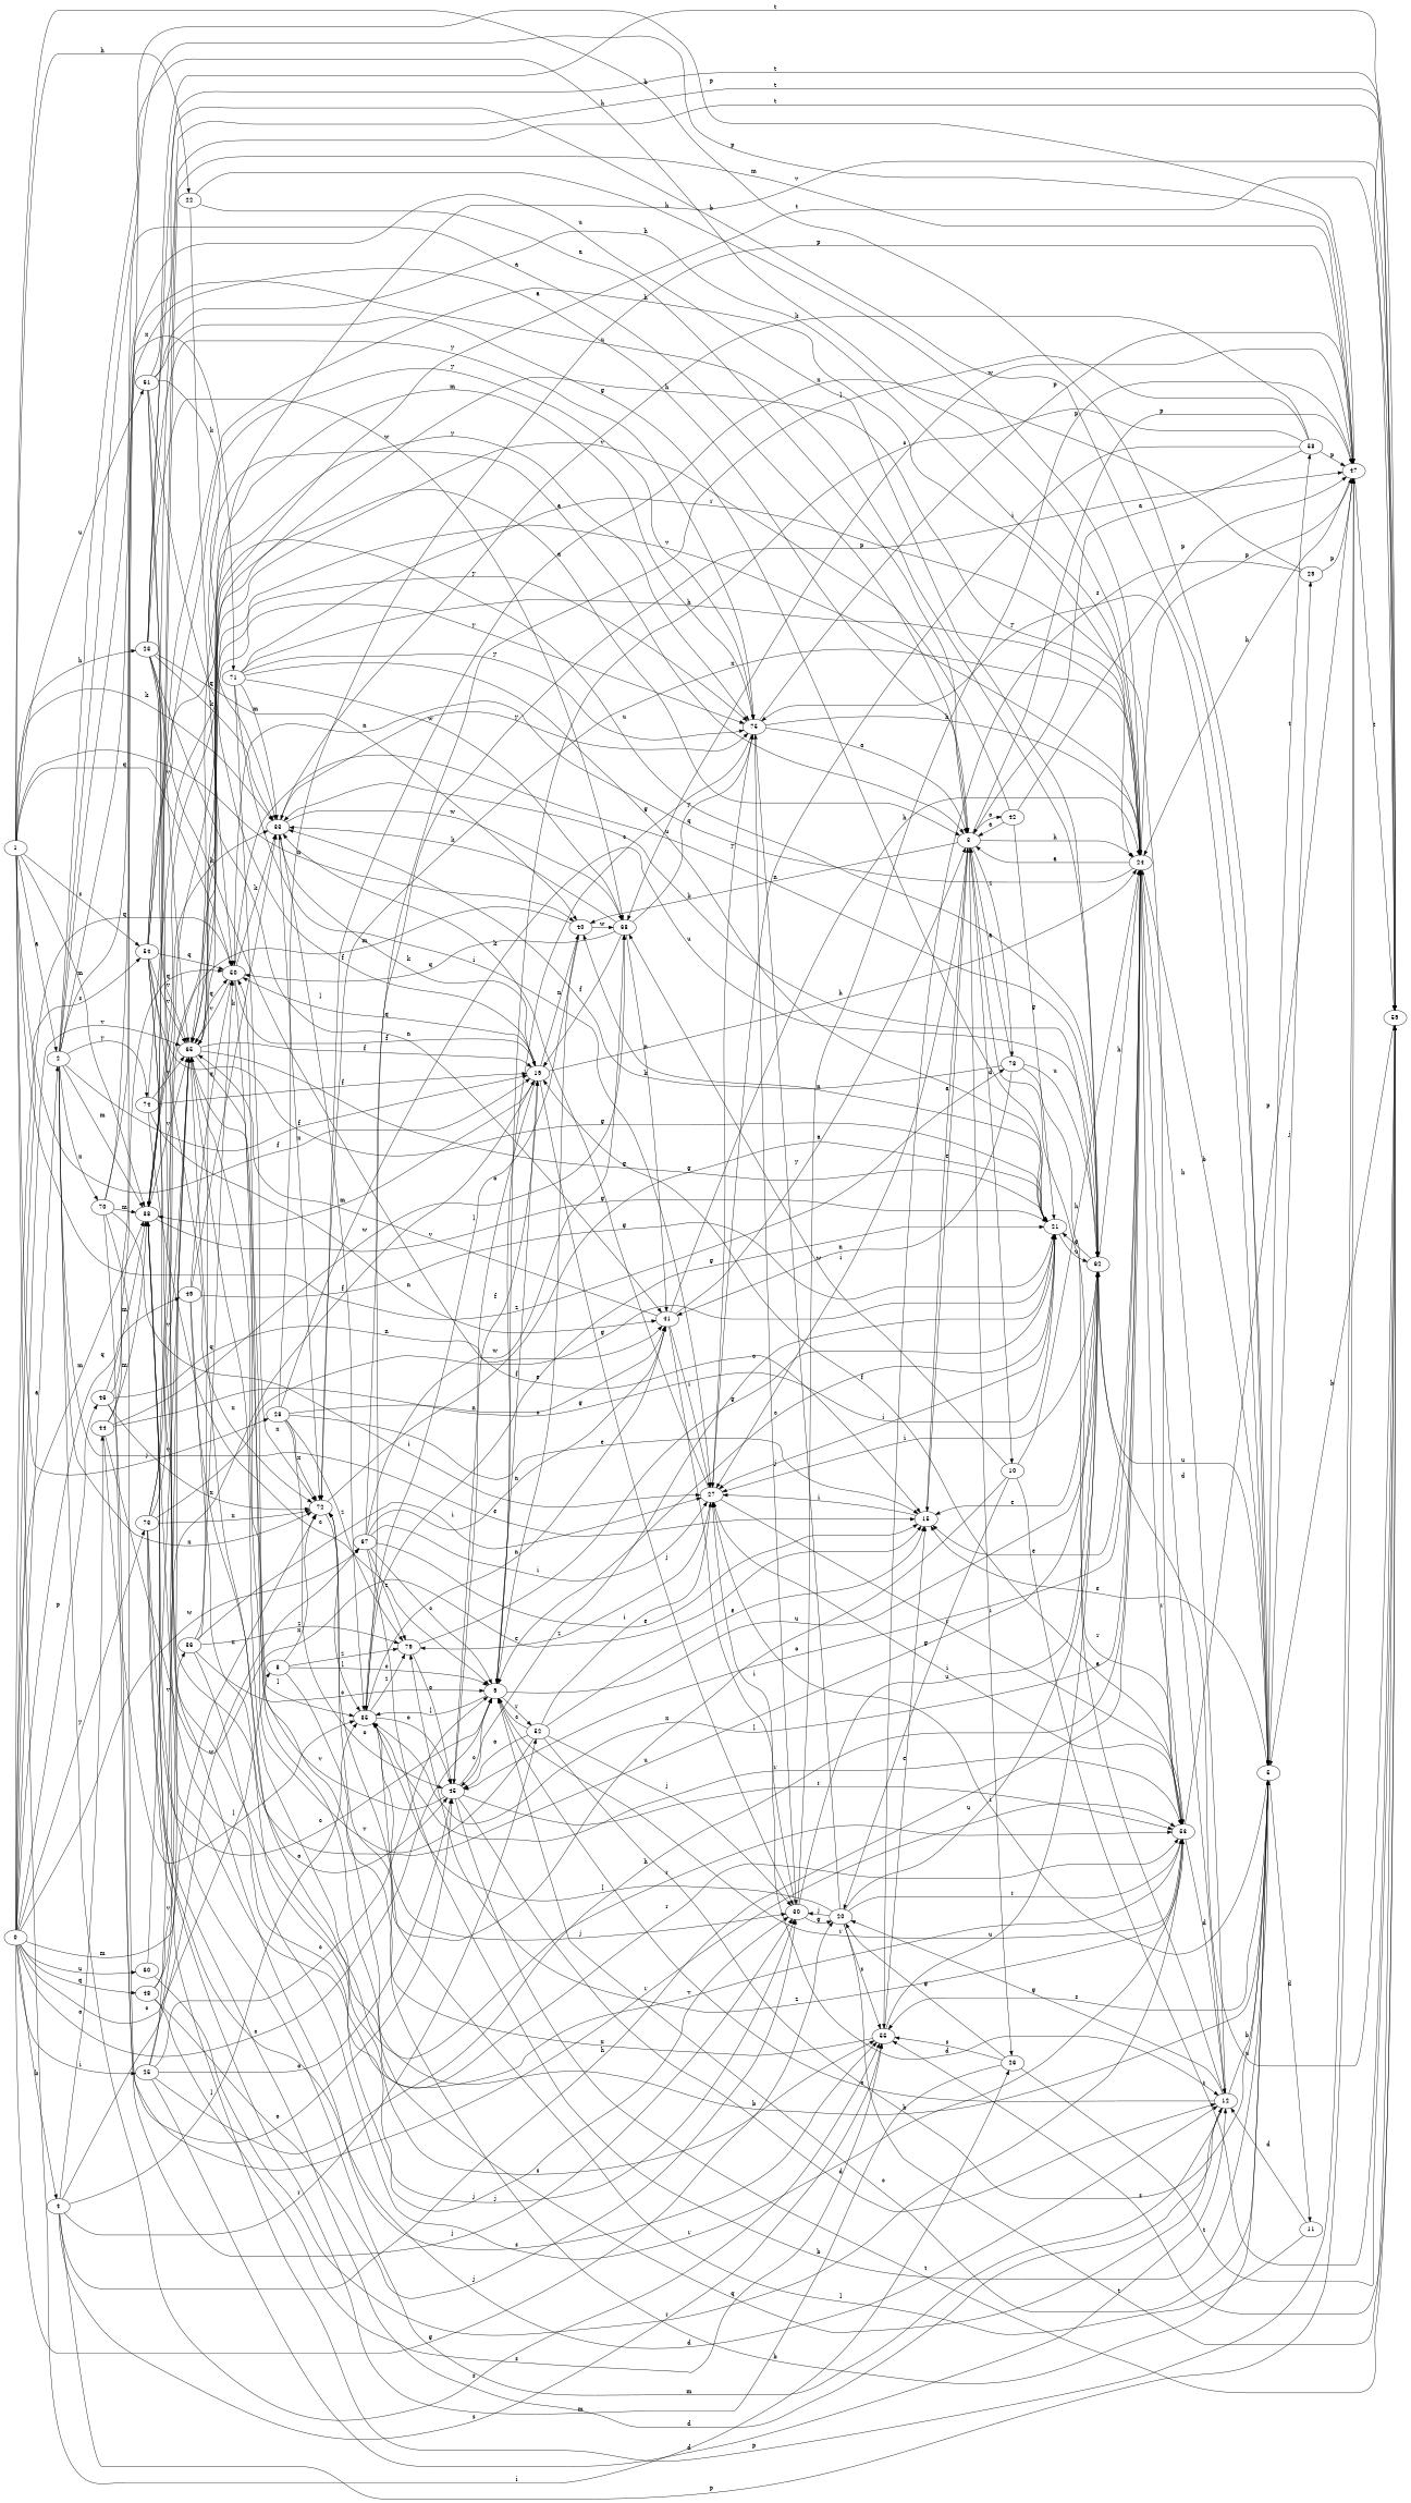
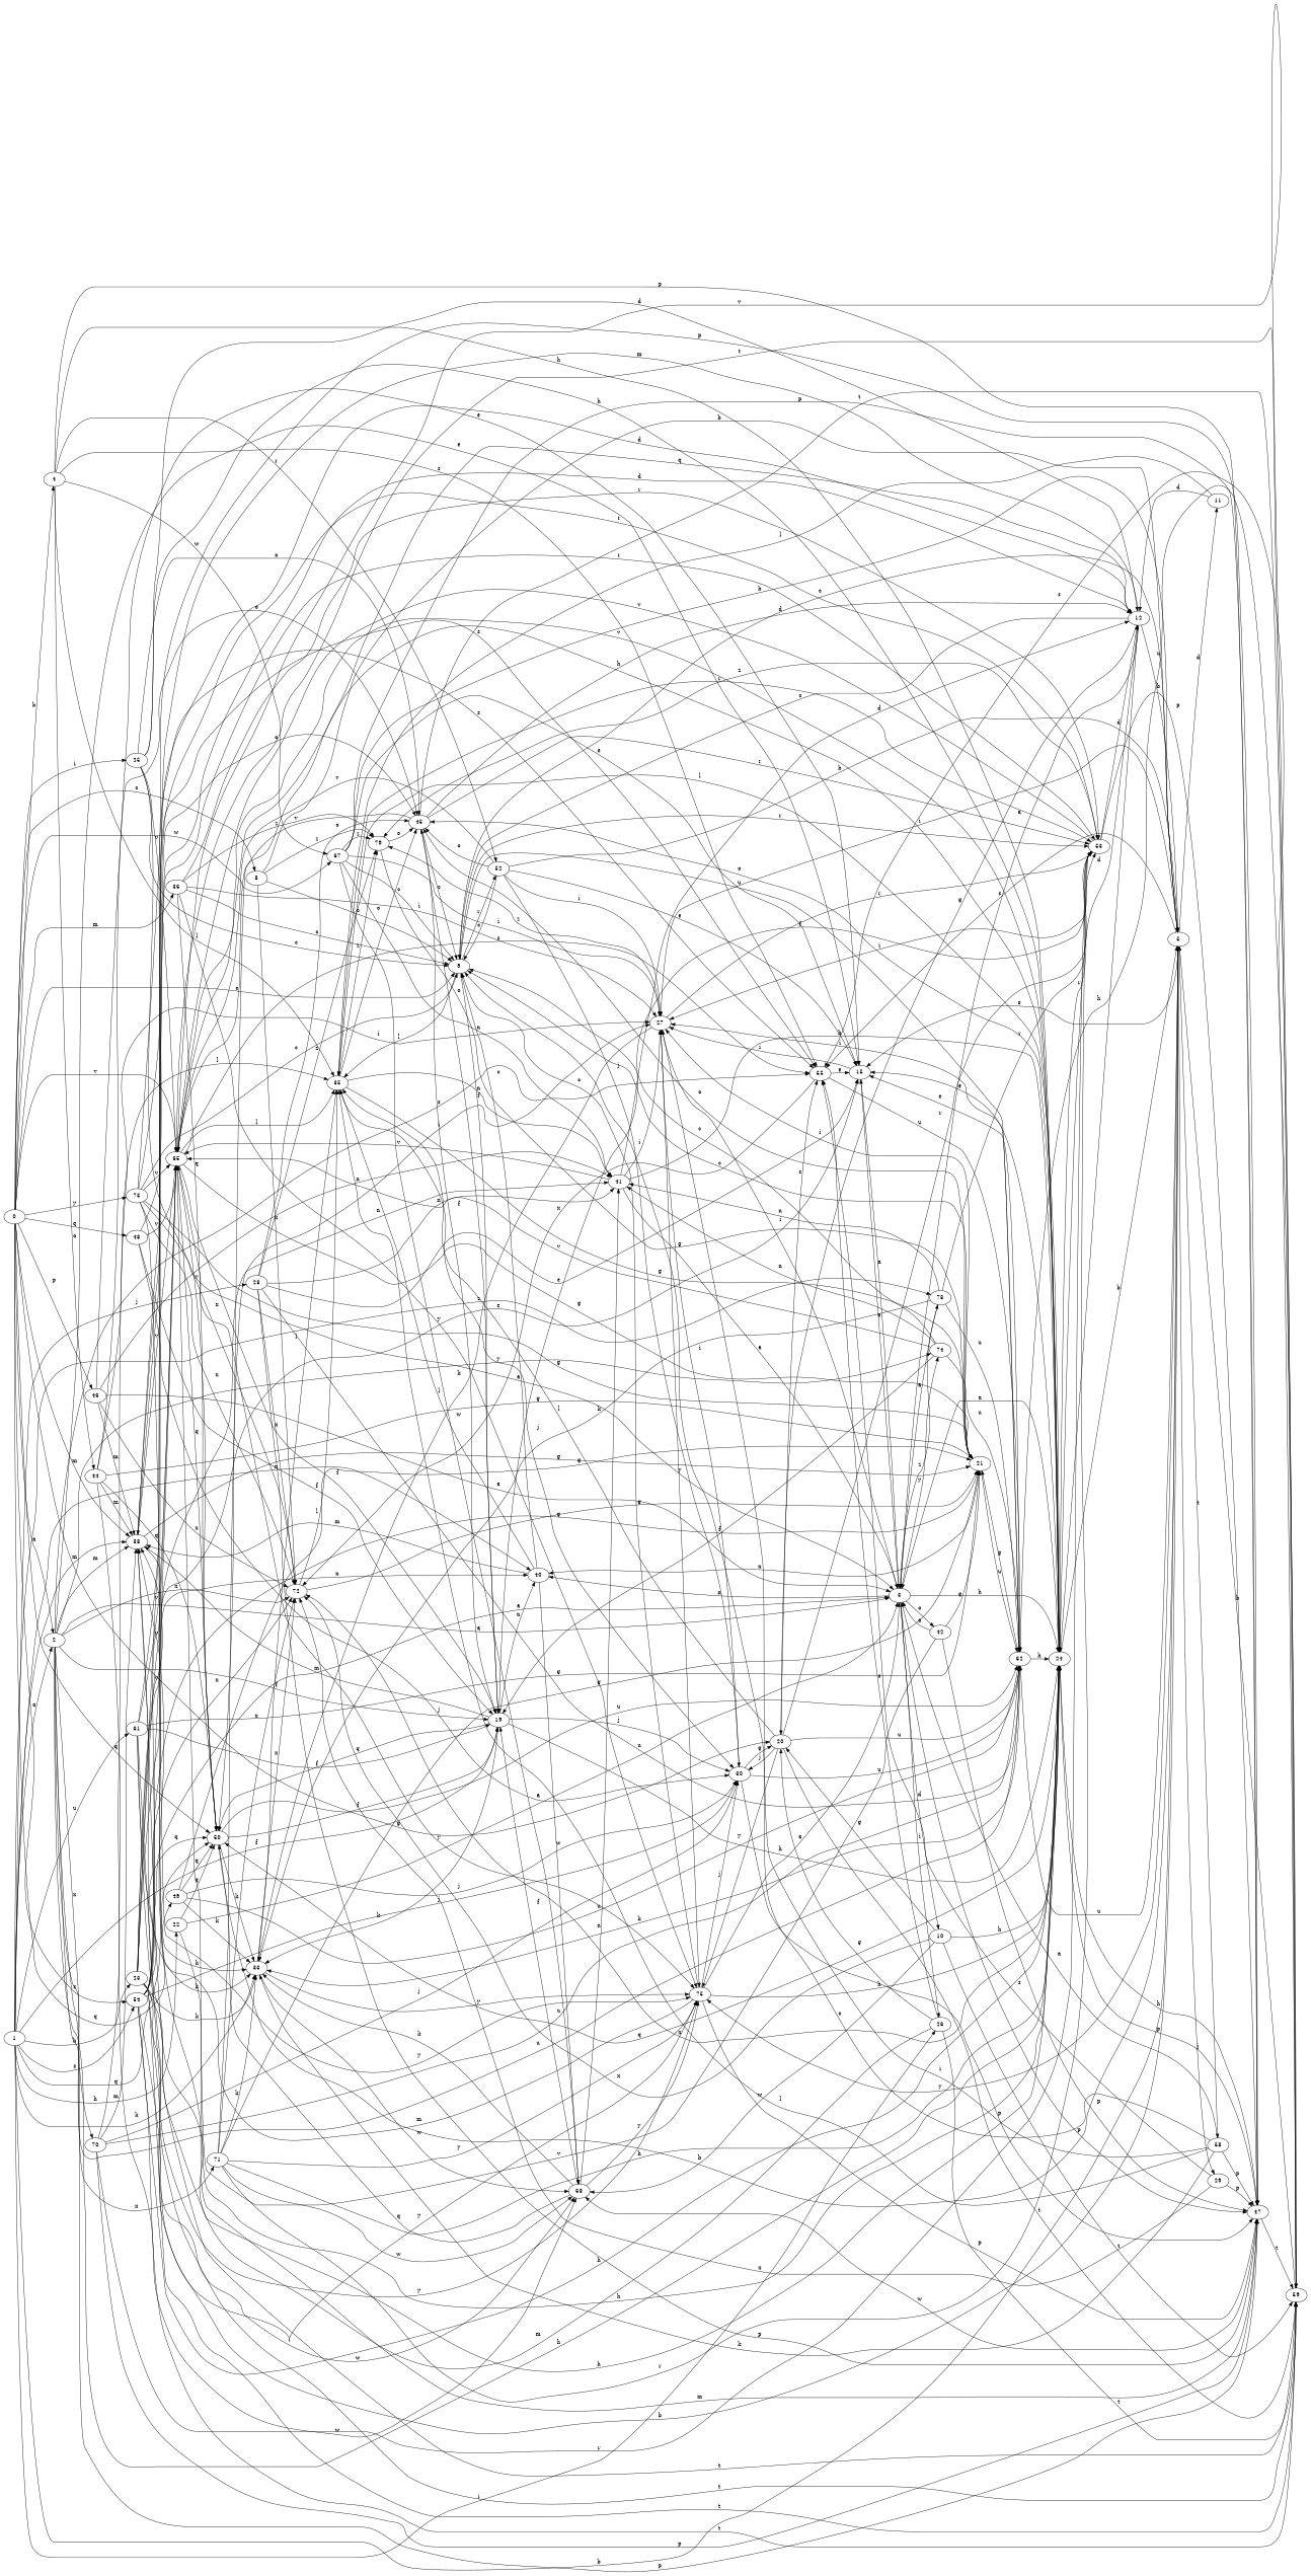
  strict digraph {
    rankdir=LR
    0
    2
    4
    8
    9
    20
    25
    36
    38
    46
    48
    49
    50
    54
-   60
    65
    67
    73
    19
    3
    15
    24
    47
    n24 [label=55]
    62
    70
    71
    72
    74
    35
    44
    52
    5
    79
    53
    75
    59
    30
    12
    45
    27
    33
    21
    41
    68
    1
    22
    23
    26
    28
    40
    61
    78
    11
    29
    58
    10
    42
    0 -> 2 [label=a]
    0 -> 4 [label=b]
    0 -> 8 [label=c]
    0 -> 9 [label=c]
    0 -> 20 [label=g]
    0 -> 25 [label=i]
    0 -> 36 [label=m]
    0 -> 38 [label=m]
    0 -> 46 [label=p]
    0 -> 48 [label=q]
    0 -> 49 [label=q]
    0 -> 50 [label=q]
    0 -> 54 [label=s]
-   0 -> 60 [label=u]
    0 -> 65 [label=v]
    0 -> 67 [label=w]
    0 -> 73 [label=y]
    2 -> 38 [label=m]
    2 -> 19 [label=f]
    2 -> 3 [label=a]
    2 -> 15 [label=e]
    2 -> 24 [label=h]
    2 -> 47 [label=p]
    2 -> n24 [label=s]
    2 -> 62 [label=u]
    2 -> 70 [label=x]
    2 -> 71 [label=x]
    2 -> 72 [label=x]
    2 -> 74 [label=y]
    4 -> 67 [label=w]
    4 -> 24 [label=h]
    4 -> 47 [label=p]
    4 -> n24 [label=s]
    4 -> 35 [label=l]
    4 -> 44 [label=o]
    4 -> 52 [label=r]
    8 -> 9 [label=c]
    8 -> 72 [label=x]
    8 -> 5 [label=b]
    8 -> 79 [label=z]
    9 -> 19 [label=f]
    9 -> 62 [label=u]
    9 -> 35 [label=l]
    9 -> 52 [label=r]
    9 -> 53 [label=r]
    20 -> n24 [label=s]
    20 -> 62 [label=u]
    20 -> 35 [label=l]
    20 -> 53 [label=r]
    20 -> 75 [label=y]
    20 -> 59 [label=t]
    20 -> 30 [label=j]
    25 -> 9 [label=c]
    25 -> 65 [label=v]
    25 -> 24 [label=h]
    25 -> 72 [label=x]
    25 -> 12 [label=d]
    25 -> 45 [label=o]
    36 -> 9 [label=c]
    36 -> 50 [label=q]
    36 -> 79 [label=z]
    36 -> 53 [label=r]
    36 -> 75 [label=y]
    36 -> 27 [label=i]
    38 -> 65 [label=v]
    38 -> 53 [label=r]
    38 -> 59 [label=t]
    38 -> 12 [label=d]
    38 -> 33 [label=k]
    38 -> 21 [label=g]
    46 -> 38 [label=m]
    46 -> 3 [label=a]
    46 -> 72 [label=x]
    46 -> 45 [label=o]
    46 -> 41 [label=n]
    48 -> 65 [label=v]
    48 -> 19 [label=f]
    48 -> n24 [label=s]
    48 -> 30 [label=j]
    49 -> 50 [label=q]
    49 -> 62 [label=u]
    49 -> 30 [label=j]
    49 -> 33 [label=k]
    49 -> 21 [label=g]
    50 -> 65 [label=v]
    50 -> 19 [label=f]
    50 -> 62 [label=u]
    50 -> 5 [label=b]
    50 -> 33 [label=k]
    54 -> 50 [label=q]
    54 -> 65 [label=v]
    54 -> 3 [label=a]
    54 -> 24 [label=h]
    54 -> 72 [label=x]
    54 -> 53 [label=r]
    54 -> 75 [label=y]
    54 -> 59 [label=t]
    54 -> 30 [label=j]
    54 -> 21 [label=g]
-   60 -> 65 [label=v]
-   60 -> 53 [label=r]
    65 -> 50 [label=q]
    65 -> 19 [label=f]
    65 -> 24 [label=h]
    65 -> n24 [label=s]
    65 -> 35 [label=l]
    65 -> 75 [label=y]
    65 -> 59 [label=t]
    65 -> 21 [label=g]
    67 -> 9 [label=c]
    67 -> 15 [label=e]
    67 -> 47 [label=p]
    67 -> 5 [label=b]
    67 -> 79 [label=z]
    67 -> 27 [label=i]
    67 -> 41 [label=n]
    67 -> 68 [label=w]
    73 -> 9 [label=c]
    73 -> 65 [label=v]
    73 -> 3 [label=a]
    73 -> 47 [label=p]
    73 -> n24 [label=s]
    73 -> 72 [label=x]
    73 -> 75 [label=y]
    73 -> 21 [label=g]
    19 -> 38 [label=m]
    19 -> 50 [label=q]
    19 -> 24 [label=h]
    19 -> 30 [label=j]
    19 -> 45 [label=o]
    19 -> 33 [label=k]
    19 -> 40 [label=n]
    3 -> 15 [label=e]
    3 -> 24 [label=h]
    3 -> 47 [label=p]
+   3 -> 74 [label=y]
    3 -> 27 [label=i]
    3 -> 26 [label=i]
    3 -> 40 [label=n]
    3 -> 78 [label=z]
    3 -> 10 [label=d]
    3 -> 42 [label=o]
    15 -> 3 [label=a]
    15 -> 27 [label=i]
    24 -> 50 [label=q]
    24 -> 65 [label=v]
    24 -> 3 [label=a]
    24 -> 15 [label=e]
    24 -> 47 [label=p]
    24 -> 72 [label=x]
    24 -> 35 [label=l]
    24 -> 5 [label=b]
    24 -> 53 [label=r]
    24 -> 12 [label=d]
    24 -> 45 [label=o]
    47 -> 38 [label=m]
    47 -> 24 [label=h]
    47 -> 59 [label=t]
    47 -> 68 [label=w]
    n24 -> 15 [label=e]
    n24 -> 62 [label=u]
    n24 -> 72 [label=x]
    62 -> 15 [label=e]
    62 -> 24 [label=h]
    62 -> 27 [label=i]
    62 -> 33 [label=k]
    62 -> 21 [label=g]
    70 -> 38 [label=m]
    70 -> 47 [label=p]
    70 -> 62 [label=u]
    70 -> 53 [label=r]
    70 -> 30 [label=j]
    70 -> 27 [label=i]
    71 -> 24 [label=h]
    71 -> 72 [label=x]
    71 -> 53 [label=r]
    71 -> 75 [label=y]
    71 -> 27 [label=i]
-   71 -> 33 [label=m]
+   71 -> 33 [label=k]
    71 -> 21 [label=g]
    71 -> 68 [label=w]
    72 -> 35 [label=l]
    72 -> 21 [label=g]
    74 -> 9 [label=c]
    74 -> 65 [label=v]
    74 -> 19 [label=f]
    74 -> 62 [label=u]
    74 -> 41 [label=n]
    35 -> 79 [label=z]
    35 -> 53 [label=r]
    35 -> 30 [label=j]
    35 -> 45 [label=o]
    35 -> 21 [label=g]
    35 -> 41 [label=n]
    44 -> 38 [label=m]
    44 -> 50 [label=q]
    44 -> 15 [label=e]
    44 -> 35 [label=l]
    44 -> 21 [label=g]
    44 -> 68 [label=w]
    52 -> 9 [label=c]
    52 -> 65 [label=v]
    52 -> 15 [label=e]
    52 -> 5 [label=b]
    52 -> 30 [label=j]
    52 -> 45 [label=o]
    52 -> 27 [label=i]
    5 -> 9 [label=c]
    5 -> 15 [label=e]
    5 -> n24 [label=s]
    5 -> 62 [label=u]
    5 -> 75 [label=y]
    5 -> 27 [label=i]
    5 -> 11 [label=d]
    5 -> 29 [label=j]
    5 -> 58 [label=t]
    79 -> 45 [label=o]
    79 -> 21 [label=g]
    53 -> 65 [label=v]
    53 -> 19 [label=f]
    53 -> 47 [label=p]
    53 -> 79 [label=z]
    53 -> 12 [label=d]
    53 -> 27 [label=i]
    75 -> 9 [label=c]
    75 -> 38 [label=m]
    75 -> 3 [label=a]
    75 -> 24 [label=h]
    75 -> 47 [label=p]
    75 -> 30 [label=j]
    59 -> 65 [label=v]
    59 -> n24 [label=s]
    59 -> 62 [label=u]
    59 -> 5 [label=b]
    30 -> 20 [label=g]
    30 -> 47 [label=p]
    30 -> 62 [label=u]
    30 -> 27 [label=i]
    12 -> 9 [label=c]
    12 -> 20 [label=g]
    12 -> 38 [label=m]
    12 -> 50 [label=q]
    12 -> 3 [label=a]
    12 -> 24 [label=h]
    12 -> 5 [label=b]
    45 -> 9 [label=c]
    45 -> 65 [label=v]
    45 -> 19 [label=f]
    45 -> 53 [label=r]
    45 -> 59 [label=t]
    45 -> 12 [label=d]
    27 -> 79 [label=z]
    27 -> 53 [label=r]
    27 -> 75 [label=y]
    27 -> 33 [label=k]
    33 -> 72 [label=x]
    33 -> 35 [label=l]
    33 -> 75 [label=y]
    33 -> 68 [label=w]
    21 -> 9 [label=c]
    21 -> 62 [label=u]
    21 -> 45 [label=o]
    21 -> 27 [label=i]
    21 -> 40 [label=n]
    41 -> 65 [label=v]
    41 -> 3 [label=a]
    41 -> 24 [label=h]
    41 -> 12 [label=d]
    41 -> 27 [label=i]
    68 -> 50 [label=q]
    68 -> 19 [label=f]
    68 -> 75 [label=y]
    68 -> 33 [label=k]
    68 -> 41 [label=n]
    1 -> 2 [label=a]
    1 -> 38 [label=m]
    1 -> 50 [label=q]
    1 -> 54 [label=s]
    1 -> 19 [label=f]
    1 -> 5 [label=b]
    1 -> 33 [label=k]
    1 -> 22 [label=h]
    1 -> 23 [label=h]
    1 -> 26 [label=i]
    1 -> 28 [label=j]
    1 -> 40 [label=n]
    1 -> 61 [label=u]
    1 -> 78 [label=z]
    22 -> 50 [label=q]
    22 -> 3 [label=a]
    22 -> 24 [label=h]
    23 -> 65 [label=v]
    23 -> 15 [label=e]
    23 -> 5 [label=b]
    23 -> 75 [label=y]
    23 -> 59 [label=t]
    23 -> 12 [label=d]
    23 -> 33 [label=k]
    23 -> 41 [label=n]
    23 -> 68 [label=w]
    23 -> 40 [label=n]
    26 -> 20 [label=g]
    26 -> 38 [label=m]
    26 -> n24 [label=s]
    26 -> 59 [label=t]
    28 -> 15 [label=e]
    28 -> 47 [label=p]
    28 -> 62 [label=u]
    28 -> 72 [label=x]
    28 -> 79 [label=z]
    28 -> 45 [label=o]
    28 -> 41 [label=n]
    40 -> 9 [label=c]
    40 -> 38 [label=m]
    40 -> 35 [label=l]
    40 -> 68 [label=w]
    61 -> 65 [label=v]
    61 -> 19 [label=f]
    61 -> 24 [label=h]
    61 -> 59 [label=t]
    61 -> 45 [label=o]
    61 -> 33 [label=k]
    61 -> 21 [label=g]
    78 -> 3 [label=a]
    78 -> 62 [label=u]
    78 -> 53 [label=r]
    78 -> 33 [label=k]
    78 -> 41 [label=n]
    11 -> 35 [label=l]
    11 -> 12 [label=d]
    29 -> 47 [label=p]
    29 -> n24 [label=s]
    29 -> 72 [label=x]
    58 -> 9 [label=c]
    58 -> 3 [label=a]
    58 -> 47 [label=p]
    58 -> 35 [label=l]
    58 -> 27 [label=i]
    58 -> 33 [label=k]
    10 -> 20 [label=g]
    10 -> 24 [label=h]
    10 -> 72 [label=x]
    10 -> 59 [label=t]
    10 -> 68 [label=w]
    42 -> 65 [label=v]
    42 -> 3 [label=a]
    42 -> 47 [label=p]
    42 -> 21 [label=g]
  }
